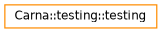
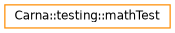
  digraph {
    rankdir=LR
-   n1 [color=darkorange fillcolor=white fontname=Helvetica fontsize=10 height=0.2 label="Carna::testing::testing" shape=box style=filled width=0.4]
+   n1 [color=darkorange fillcolor=white fontname=Helvetica fontsize=10 height=0.2 label="Carna::testing::mathTest" shape=box style=filled width=0.4]
  }
